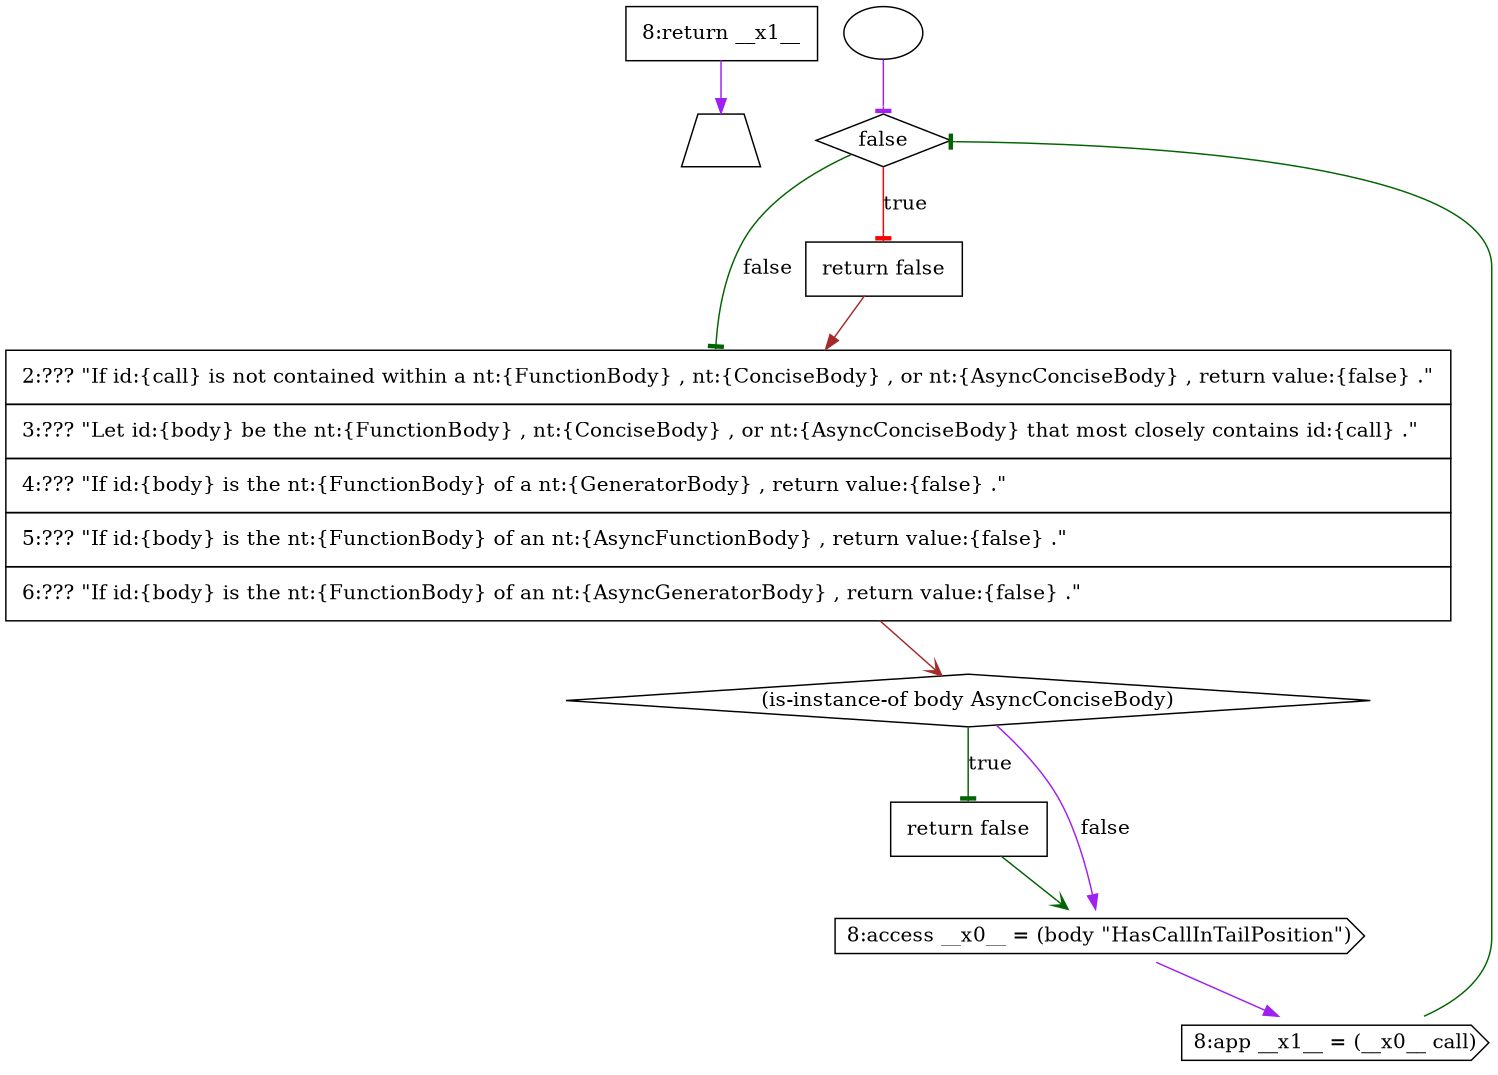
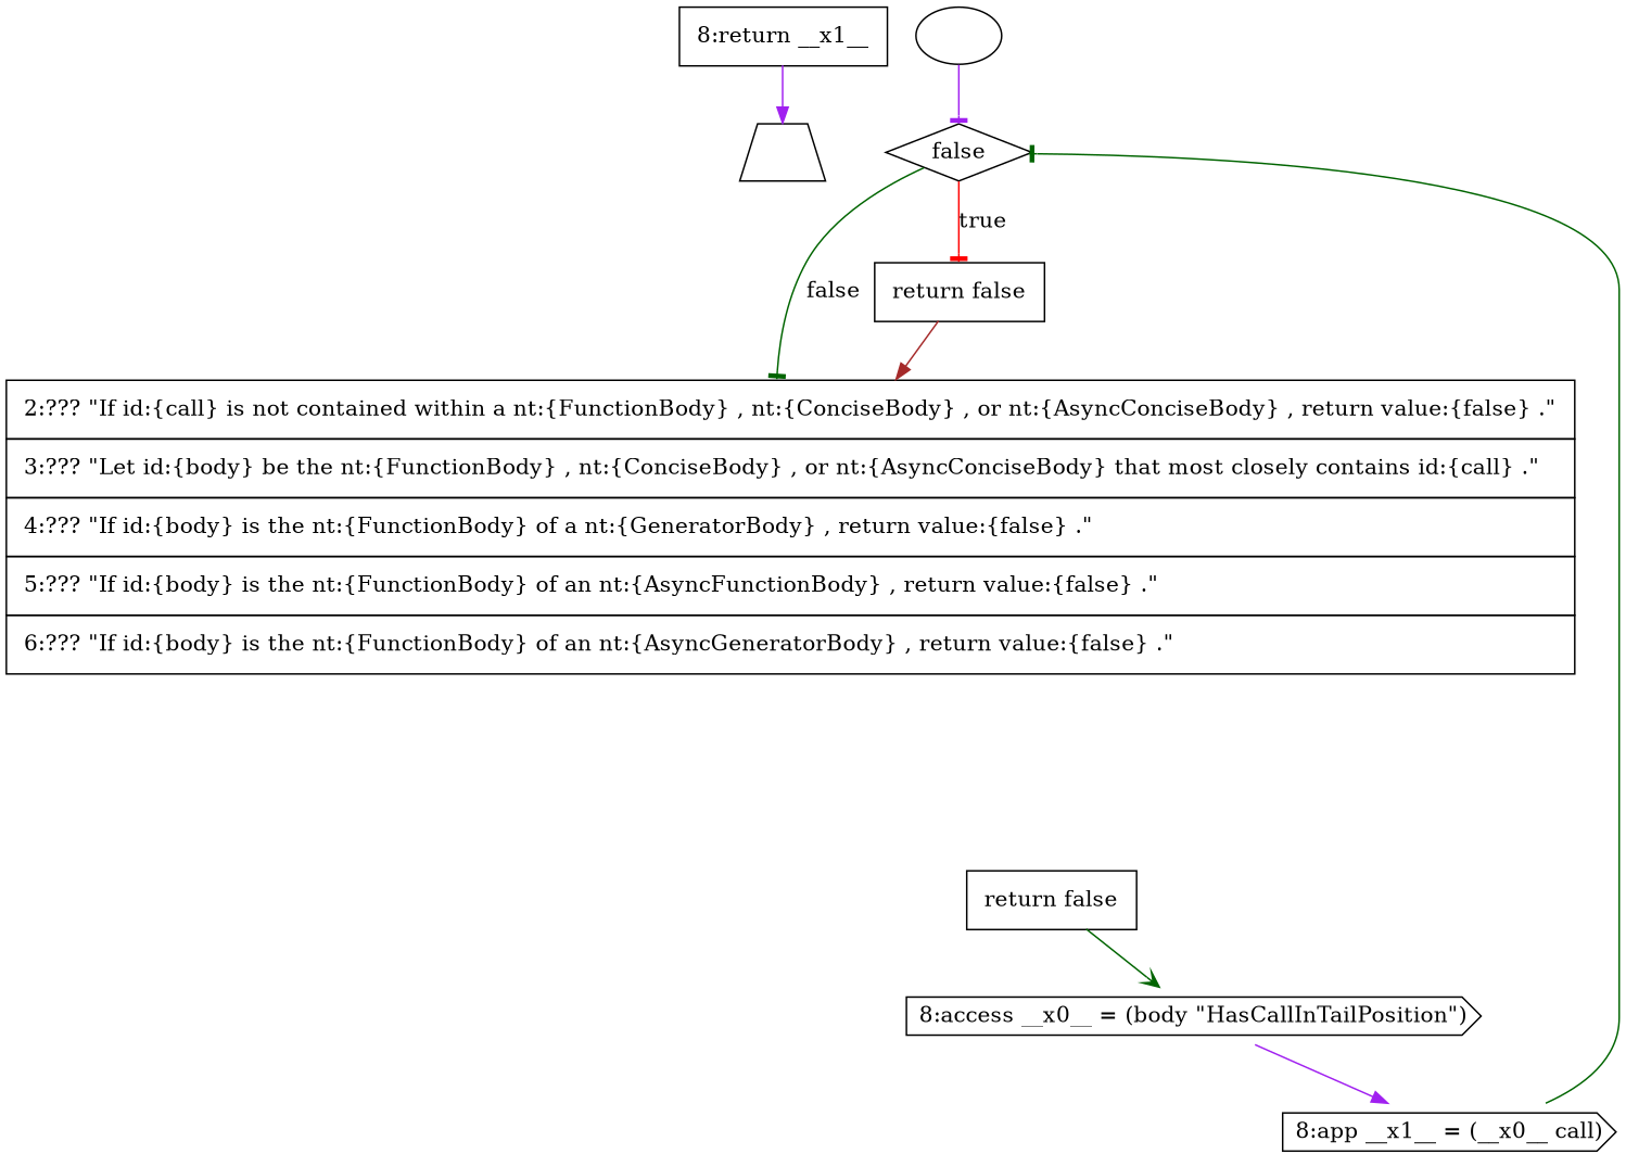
  digraph {
    node [color=black fillcolor=white shape=none style=filled]
    edge [arrowhead=tee color=purple]
    n1 [label=<<font color="black">     <table border="0" cellborder="1" cellspacing="0" cellpadding="10">       <tr><td align="left">8:return __x1__</td></tr>     </table>   </font>> margin=0]
    n2 [label=" " shape=trapezium]
    n3 [label=" " shape=ellipse]
    n4 [label=<<font color="black">false</font>> shape=diamond]
    n5 [label=<<font color="black">     <table border="0" cellborder="1" cellspacing="0" cellpadding="10">       <tr><td align="left">2:??? &quot;If id:{call} is not contained within a nt:{FunctionBody} , nt:{ConciseBody} , or nt:{AsyncConciseBody} , return value:{false} .&quot;</td></tr>       <tr><td align="left">3:??? &quot;Let id:{body} be the nt:{FunctionBody} , nt:{ConciseBody} , or nt:{AsyncConciseBody} that most closely contains id:{call} .&quot;</td></tr>       <tr><td align="left">4:??? &quot;If id:{body} is the nt:{FunctionBody} of a nt:{GeneratorBody} , return value:{false} .&quot;</td></tr>       <tr><td align="left">5:??? &quot;If id:{body} is the nt:{FunctionBody} of an nt:{AsyncFunctionBody} , return value:{false} .&quot;</td></tr>       <tr><td align="left">6:??? &quot;If id:{body} is the nt:{FunctionBody} of an nt:{AsyncGeneratorBody} , return value:{false} .&quot;</td></tr>     </table>   </font>> margin=0]
    n6 [label=<<font color="black">     <table border="0" cellborder="1" cellspacing="0" cellpadding="10">       <tr><td align="left">return false</td></tr>     </table>   </font>> margin=0]
-   n7 [label=<<font color="black">(is-instance-of body AsyncConciseBody)</font>> shape=diamond]
    n8 [label=<<font color="black">     <table border="0" cellborder="1" cellspacing="0" cellpadding="10">       <tr><td align="left">return false</td></tr>     </table>   </font>> margin=0]
    n9 [label=<<font color="black">8:access __x0__ = (body &quot;HasCallInTailPosition&quot;)</font>> shape=cds]
    n10 [label=<<font color="black">8:app __x1__ = (__x0__ call)</font>> shape=cds]
    n1 -> n2 [arrowhead=normal]
    n3 -> n4
    n4 -> n5 [color=darkgreen label=<<font color="black">false</font>>]
    n4 -> n6 [color=red label=<<font color="black">true</font>>]
-   n5 -> n7 [arrowhead=vee color=brown]
    n6 -> n5 [arrowhead=normal color=brown]
-   n7 -> n8 [color=darkgreen label=<<font color="black">true</font>>]
-   n7 -> n9 [arrowhead=normal label=<<font color="black">false</font>>]
    n8 -> n9 [arrowhead=vee color=darkgreen]
    n9 -> n10 [arrowhead=normal]
    n10 -> n4 [color=darkgreen]
  }
